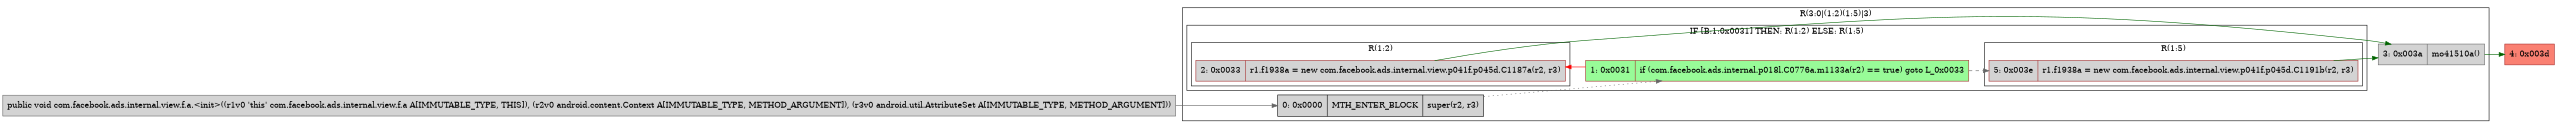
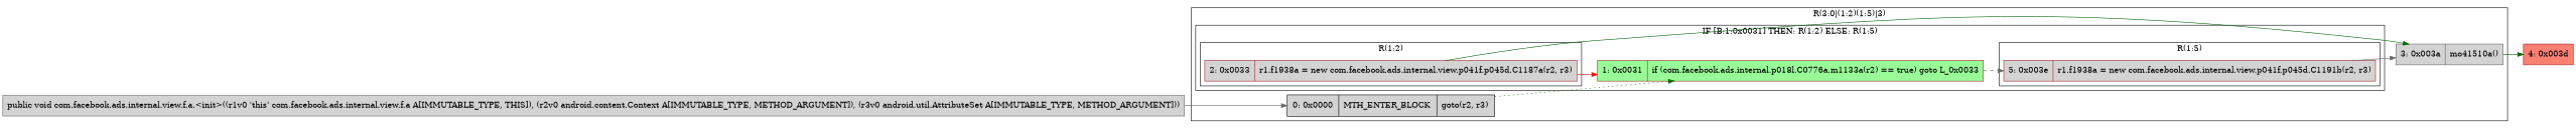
  digraph {
    rankdir=LR
    node [color=brown fillcolor=lightgrey shape=record style=filled]
    edge [color=darkgreen style=solid]
    n1 [label="{2\:\ 0x0033|r1.f1938a = new com.facebook.ads.internal.view.p041f.p045d.C1187a(r2, r3)\l}"]
    n2 [label="{5\:\ 0x003e|r1.f1938a = new com.facebook.ads.internal.view.p041f.p045d.C1191b(r2, r3)\l}"]
    n3 [fillcolor=palegreen label="{1\:\ 0x0031|if (com.facebook.ads.internal.p018l.C0776a.m1133a(r2) == true) goto L_0x0033\l}"]
-   n4 [color=black label="{0\:\ 0x0000|MTH_ENTER_BLOCK\l|super(r2, r3)\l}"]
+   n4 [color=black label="{0\:\ 0x0000|MTH_ENTER_BLOCK\l|goto(r2, r3)\l}"]
    n5 [color=gray40 label="{3\:\ 0x003a|mo41510a()\l}"]
    n6 [fillcolor=salmon label="{4\:\ 0x003d}"]
    n7 [color=gray40 label="{public void com.facebook.ads.internal.view.f.a.\<init\>((r1v0 'this' com.facebook.ads.internal.view.f.a A[IMMUTABLE_TYPE, THIS]), (r2v0 android.content.Context A[IMMUTABLE_TYPE, METHOD_ARGUMENT]), (r3v0 android.util.AttributeSet A[IMMUTABLE_TYPE, METHOD_ARGUMENT])) }"]
    subgraph cluster_1 {
      label="R(3:0|(1:2)(1:5)|3)"
      n4
      n5
      subgraph cluster_2 {
        label="IF [B:1:0x0031] THEN: R(1:2) ELSE: R(1:5)"
        n3
        subgraph cluster_3 {
          label="R(1:2)"
          n1
        }
        subgraph cluster_4 {
          label="R(1:5)"
          n2
        }
      }
    }
    n1 -> n5
-   n2 -> n5
-   n3 -> n1 [color=red]
+   n2 -> n5 [color=gray40]
+   n1 -> n3 [color=red]
    n3 -> n2 [color=gray40 style=dashed]
-   n4 -> n3 [color=gray40 style=dotted]
+   n4 -> n3 [style=dotted]
    n5 -> n6
    n7 -> n4 [color=gray40]
  }
